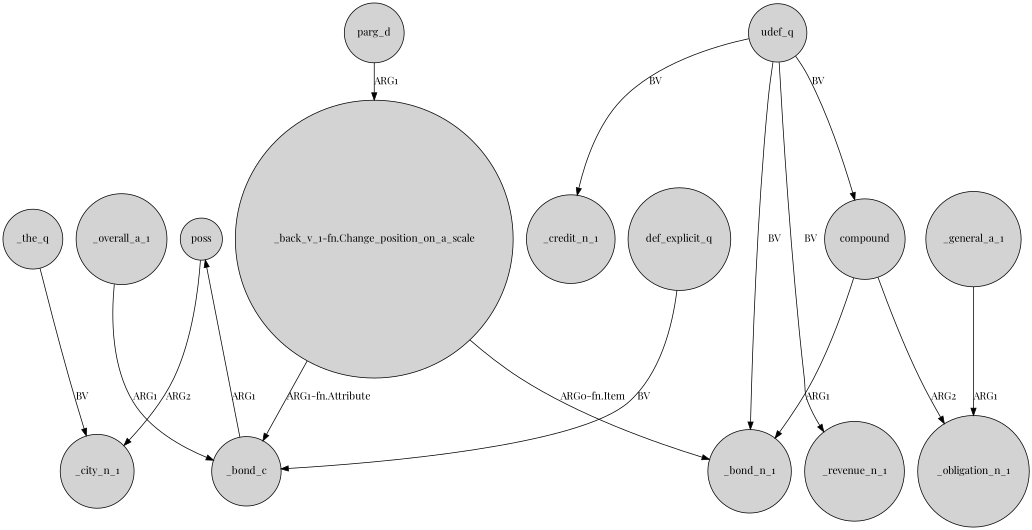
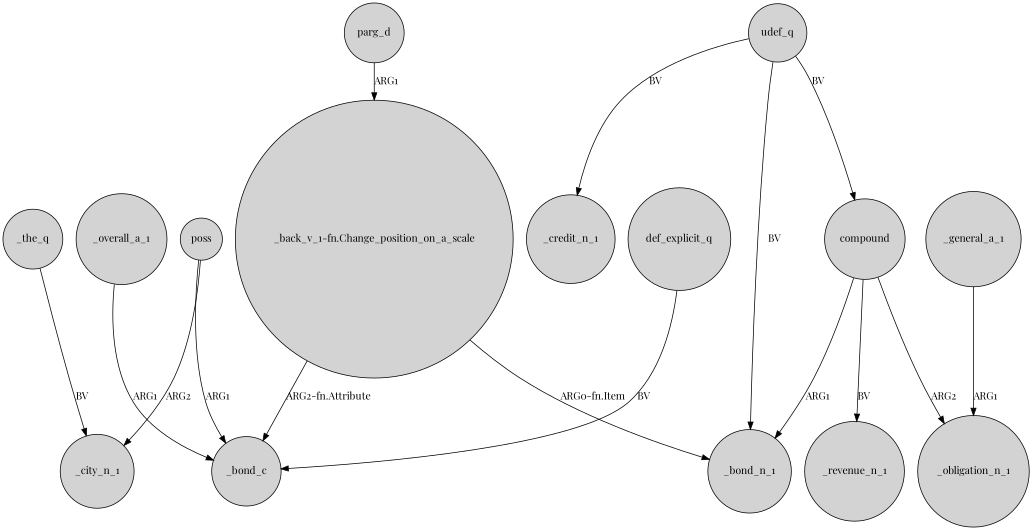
  digraph {
    fontname="Playfair Display"
    node [fontname="Playfair Display" shape=circle style=filled]
    edge [fontname="Playfair Display"]
    _the_q
    _city_n_1
    _general_a_1
    _obligation_n_1
    "_back_v_1-fn.Change_position_on_a_scale"
    _bond_n_1
    n7 [label=_bond_c]
    poss
    udef_q
    _credit_n_1
    _revenue_n_1
    compound
    parg_d
    def_explicit_q
    _overall_a_1
    _the_q -> _city_n_1 [label=BV]
    _general_a_1 -> _obligation_n_1 [label=ARG1]
    "_back_v_1-fn.Change_position_on_a_scale" -> _bond_n_1 [label="ARG0-fn.Item"]
-   "_back_v_1-fn.Change_position_on_a_scale" -> n7 [label="ARG1-fn.Attribute"]
+   "_back_v_1-fn.Change_position_on_a_scale" -> n7 [label="ARG2-fn.Attribute"]
    poss -> _city_n_1 [label=ARG2]
-   n7 -> poss [label=ARG1]
+   poss -> n7 [label=ARG1]
    udef_q -> _bond_n_1 [label=BV]
    udef_q -> _credit_n_1 [label=BV]
-   udef_q -> _revenue_n_1 [label=BV]
+   compound -> _revenue_n_1 [label=BV]
    udef_q -> compound [label=BV]
    compound -> _obligation_n_1 [label=ARG2]
    compound -> _bond_n_1 [label=ARG1]
    parg_d -> "_back_v_1-fn.Change_position_on_a_scale" [label=ARG1]
    def_explicit_q -> n7 [label=BV]
    _overall_a_1 -> n7 [label=ARG1]
  }
